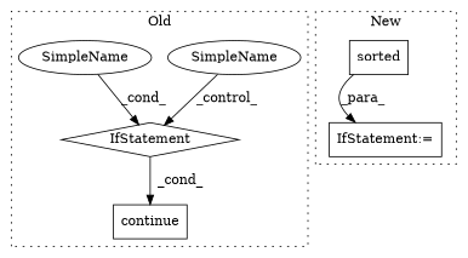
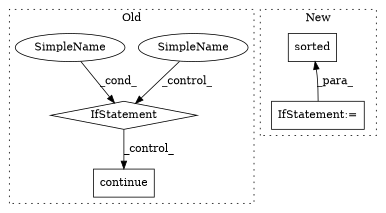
  digraph {
    node [a=42 shape=box]
    n1 [a=18 l=9 label=continue s=1436]
    n2 [a=25 l="10,2" label=IfStatement s="1387,1424" shape=diamond]
    n3 [label=SimpleName shape=ellipse]
    n4 [label=SimpleName shape=ellipse]
    n5 [a=32 l="7,1" label=sorted s="779,805"]
    n6 [a=7 l="57,2" label="IfStatement:=" s="712,806"]
    subgraph cluster_1 {
      label=Old
      style=dotted
      n1
      n2
      n3
      n4
    }
    subgraph cluster_2 {
      label=New
      style=dotted
      n5
      n6
    }
-   n2 -> n1 [label=_cond_]
+   n2 -> n1 [label=_control_]
    n3 -> n2 [label=_control_]
    n4 -> n2 [label=_cond_]
-   n5 -> n6 [label=_para_]
+   n6 -> n5 [label=_para_]
  }
